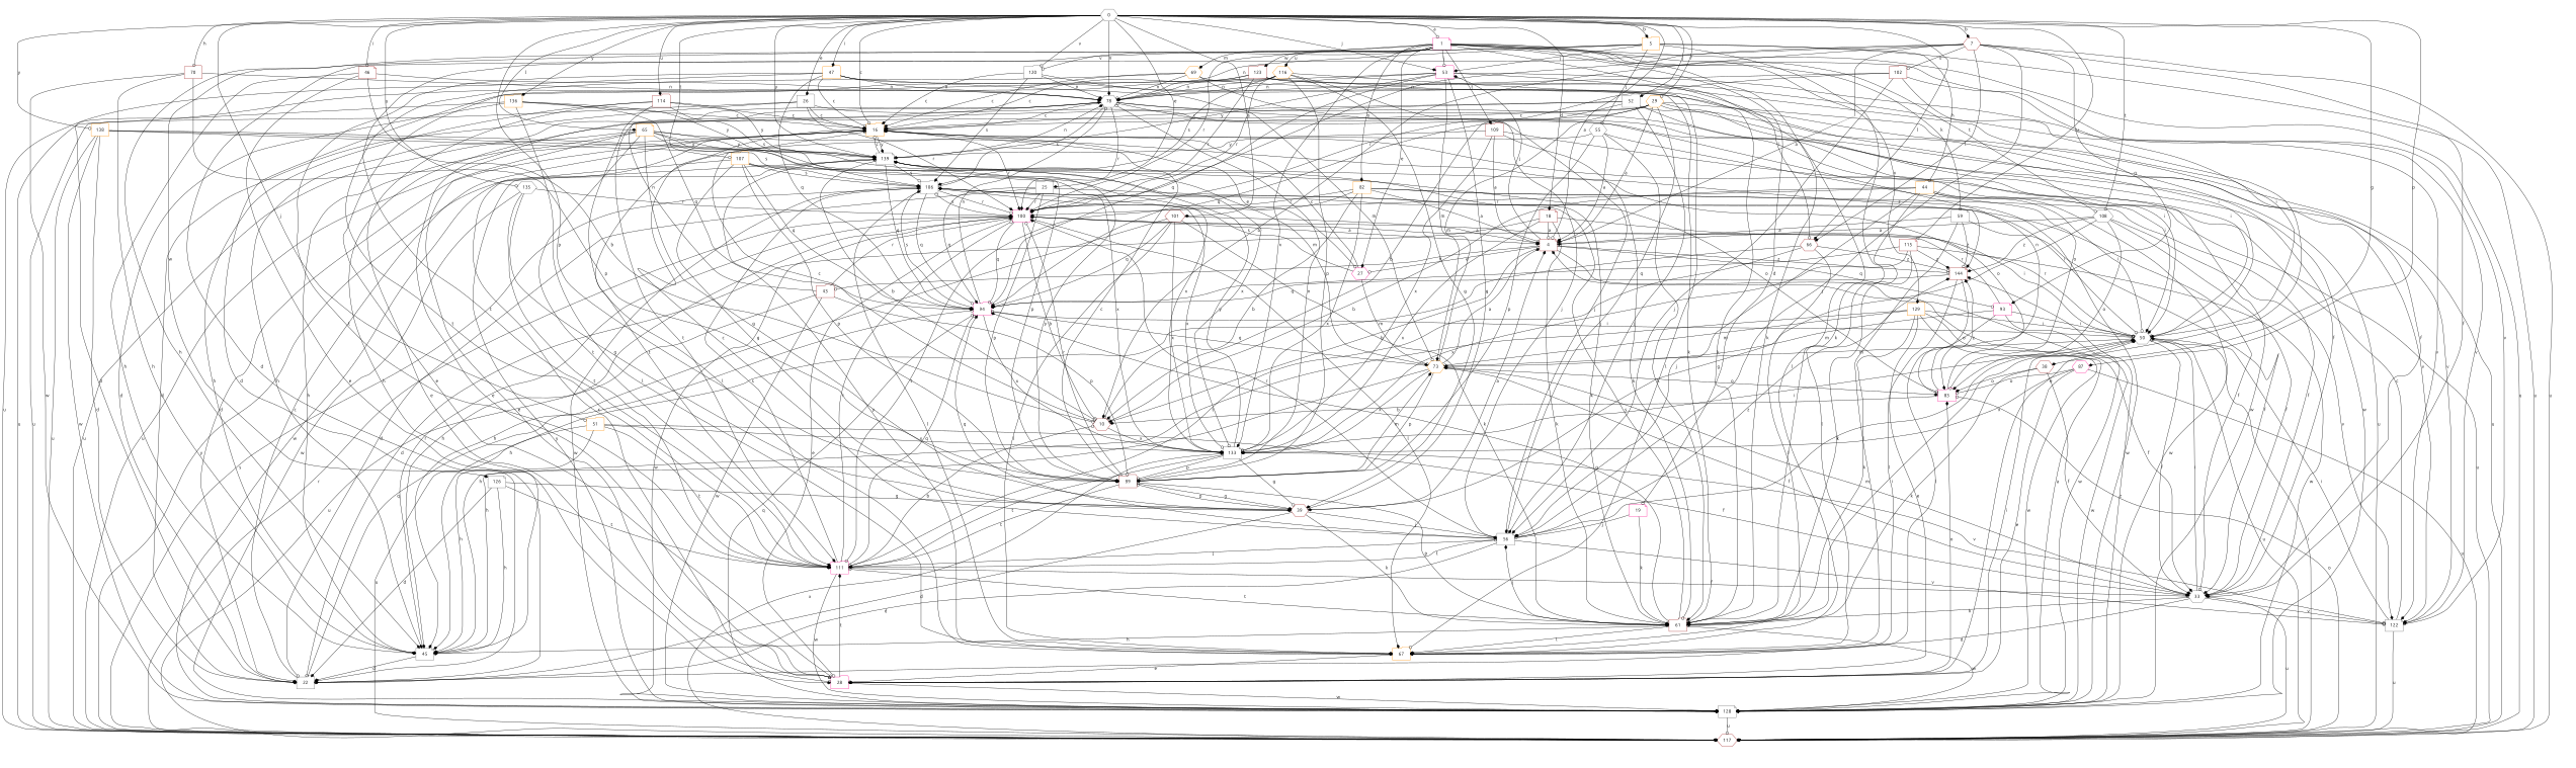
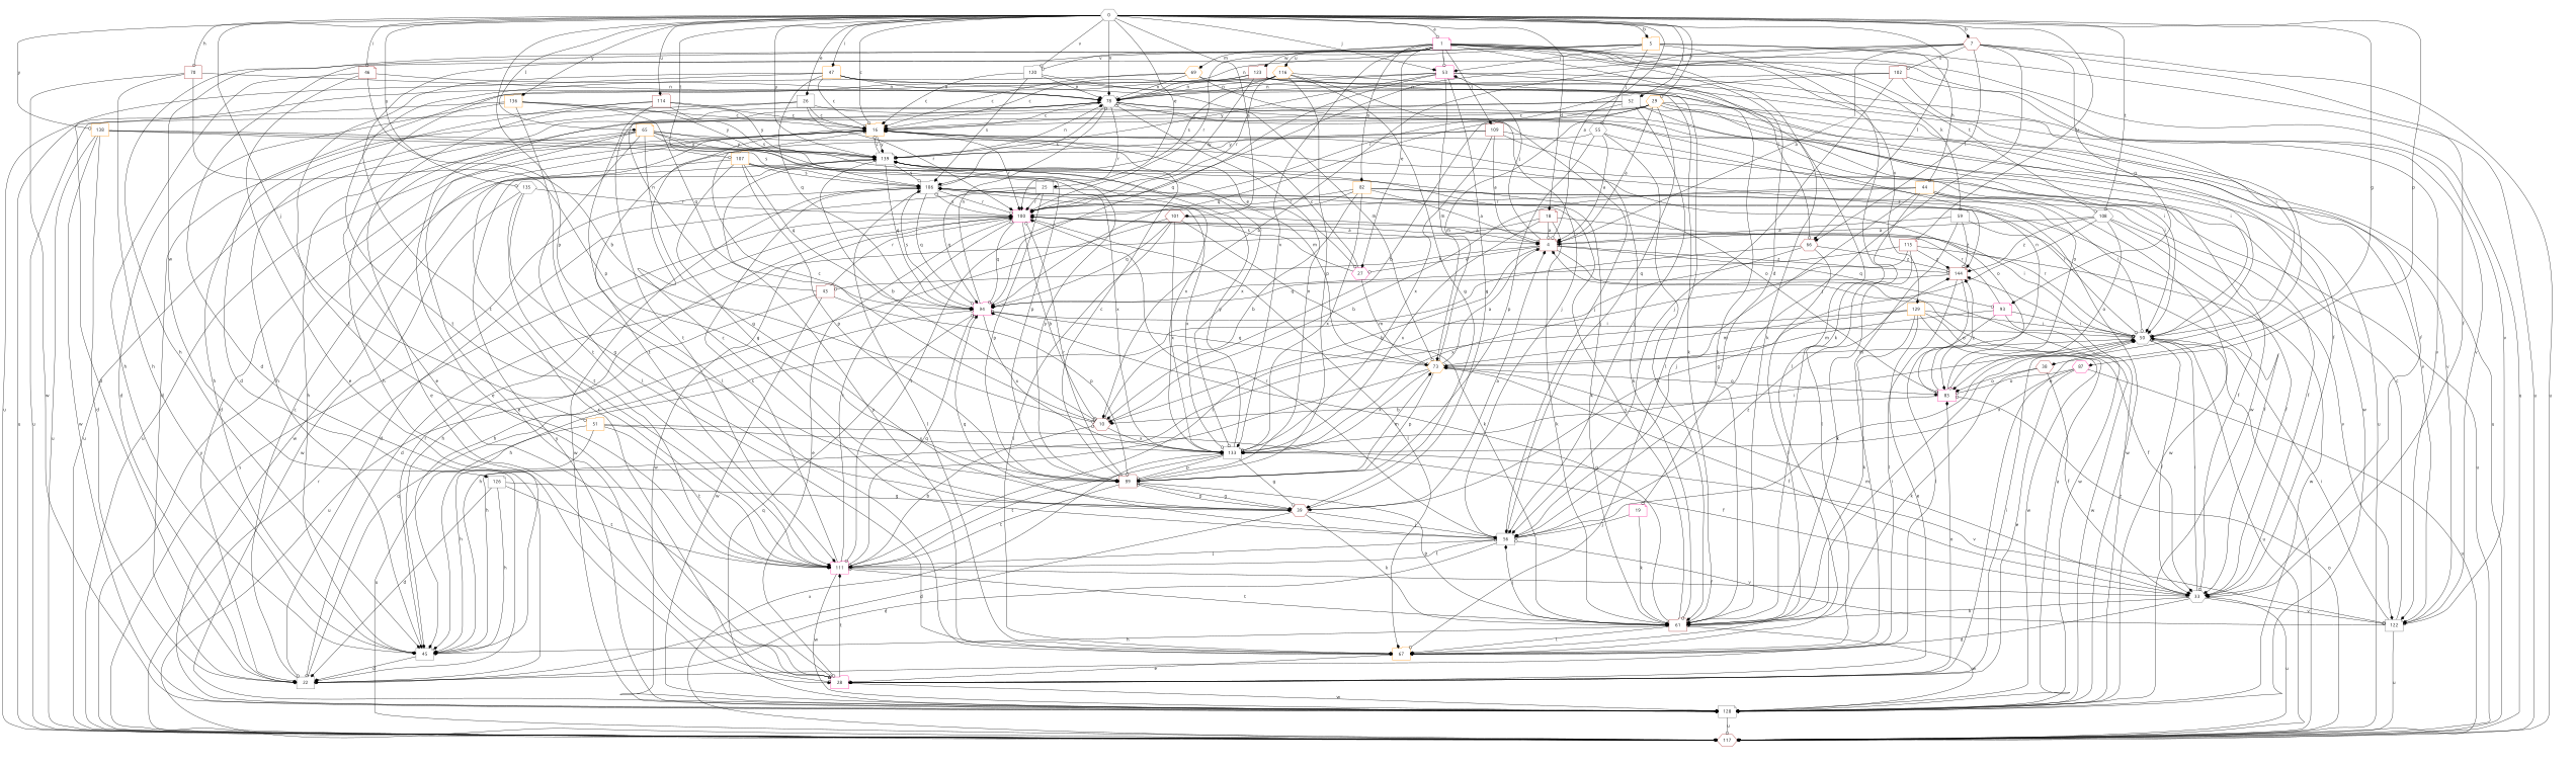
  strict digraph {
    fontname=Ubuntu
    node [color=gray40 fontname=Ubuntu shape=folder]
    edge [arrowhead=diamond fontname=Ubuntu]
    0 [shape=hexagon]
    1 [color=deeppink shape=note]
    4 [color=brown shape=note]
    5 [color=darkorange]
    7 [color=brown shape=hexagon]
    16 [color=darkorange]
    18 [color=brown shape=note]
    25
    26
    29 [color=darkorange shape=hexagon]
    38 [color=brown shape=hexagon]
    n12 [color=brown label=70]
    46 [color=brown shape=note]
    47 [color=darkorange]
    51 [color=darkorange]
    52
    53 [color=deeppink]
    65 [color=darkorange shape=note]
    66 [color=brown shape=hexagon]
    78 [shape=hexagon]
    87 [color=deeppink shape=hexagon]
    89 [color=brown]
    101 [color=brown shape=hexagon]
    107 [color=darkorange]
    108 [shape=hexagon]
    114 [color=brown]
    115 [color=brown shape=note]
    120
    135 [shape=hexagon]
    136 [color=darkorange]
    138 [color=darkorange]
    139 [shape=note]
    19 [color=deeppink shape=note]
    27 [color=deeppink shape=hexagon]
    59 [shape=note]
    61 [color=brown]
    69 [color=darkorange shape=hexagon]
    82 [color=darkorange]
    100 [color=deeppink]
    109 [color=brown]
    116 [color=darkorange shape=hexagon]
    117 [color=brown shape=hexagon]
    122 [shape=note]
    123 [color=brown]
    126 [shape=note]
    129 [color=darkorange]
    133 [shape=note]
    10 [color=brown shape=hexagon]
    43 [color=brown]
    93 [color=deeppink shape=note]
    128 [shape=note]
    144 [color=brown shape=note]
    44 [color=darkorange]
    45 [shape=note]
    55 [shape=hexagon]
    111 [color=deeppink]
    22
    33 [shape=hexagon]
    56 [shape=note]
    102 [color=brown]
    50 [shape=hexagon]
    94 [color=deeppink]
    73 [color=darkorange shape=hexagon]
    83 [color=deeppink]
    28 [color=deeppink]
    39 [color=brown shape=hexagon]
    67 [color=darkorange]
    106
    0 -> 1 [arrowhead=odot label=a]
    0 -> 4 [arrowhead=odot label=a]
    0 -> 5 [label=b]
    0 -> 7 [label=b]
    0 -> 16 [arrowhead=odot label=c]
    0 -> 18 [label=d]
    0 -> 25 [label=e]
    0 -> 26 [label=e]
    0 -> 29 [arrowhead=odot label=f]
    0 -> 38 [label=g]
    0 -> n12 [arrowhead=odot label=h]
    0 -> 46 [arrowhead=odot label=i]
    0 -> 47 [label=i]
    0 -> 51 [arrowhead=odot label=j]
    0 -> 52 [label=j]
    0 -> 53 [label=j]
    0 -> 65 [label=l]
    0 -> 66 [label=l]
    0 -> 78 [label=n]
    0 -> 87 [label=p]
    0 -> 89 [label=p]
    0 -> 101 [label=s]
    0 -> 107 [arrowhead=odot label=t]
    0 -> 108 [arrowhead=odot label=t]
    0 -> 114 [label=u]
    0 -> 115 [arrowhead=odot label=u]
    0 -> 120 [arrowhead=odot label=v]
    0 -> 135 [arrowhead=odot label=y]
    0 -> 136 [label=y]
    0 -> 138 [arrowhead=odot label=y]
    0 -> 139 [label=y]
    1 -> 53 [arrowhead=odot label=j]
    1 -> 66 [arrowhead=odot label=l]
    1 -> 108 [arrowhead=odot label=t]
    1 -> 120 [arrowhead=odot label=v]
    1 -> 19 [arrowhead=odot label=d]
    1 -> 27 [label=e]
    1 -> 59 [arrowhead=odot label=k]
    1 -> 61 [arrowhead=odot label=k]
    1 -> 69 [label=m]
    1 -> 82 [label=o]
    1 -> 100 [arrowhead=odot label=r]
    1 -> 109 [label=t]
    1 -> 116 [label=u]
    1 -> 117 [arrowhead=odot label=u]
    1 -> 122 [arrowhead=odot label=v]
    1 -> 123 [label=w]
    1 -> 126 [label=w]
    1 -> 129 [label=x]
    1 -> 133 [label=x]
    4 -> 53 [label=j]
    4 -> 27 [arrowhead=odot label=e]
    4 -> 10 [label=b]
    4 -> 43 [arrowhead=odot label=h]
    4 -> 93 [arrowhead=odot label=q]
    4 -> 128 [label=w]
    4 -> 144 [arrowhead=odot label=z]
    5 -> 53 [label=j]
    5 -> 78 [arrowhead=odot label=n]
    5 -> 61 [label=k]
    5 -> 117 [label=u]
    5 -> 44 [arrowhead=odot label=h]
    5 -> 45 [label=h]
    5 -> 55 [arrowhead=odot label=j]
    5 -> 111 [label=t]
    7 -> 4 [label=a]
    7 -> 66 [label=l]
    7 -> 100 [arrowhead=odot label=r]
    7 -> 117 [label=u]
    7 -> 10 [label=b]
    7 -> 93 [label=q]
    7 -> 22 [arrowhead=odot label=d]
    7 -> 33 [label=f]
    7 -> 56 [label=j]
    7 -> 102 [arrowhead=odot label=s]
    16 -> 139 [label=y]
    16 -> 27 [arrowhead=odot label=e]
    16 -> 100 [label=r]
    16 -> 117 [label=u]
    16 -> 22 [label=d]
    18 -> 4 [arrowhead=odot label=a]
    18 -> 61 [label=k]
    18 -> 133 [arrowhead=odot label=x]
    18 -> 22 [arrowhead=odot label=d]
    18 -> 50 [arrowhead=odot label=i]
    25 -> 89 [arrowhead=odot label=p]
    25 -> 100 [label=r]
    25 -> 22 [arrowhead=odot label=d]
    25 -> 50 [arrowhead=odot label=i]
    25 -> 94 [label=q]
    26 -> 16 [arrowhead=odot label=c]
    26 -> 100 [label=r]
    26 -> 117 [arrowhead=odot label=u]
    26 -> 22 [label=d]
    26 -> 50 [label=i]
    29 -> 4 [arrowhead=odot label=a]
    29 -> 16 [label=c]
    29 -> 117 [label=u]
    29 -> 122 [label=v]
    29 -> 111 [label=t]
    29 -> 56 [arrowhead=odot label=j]
    29 -> 50 [label=i]
    29 -> 94 [label=q]
    29 -> 73 [arrowhead=odot label=m]
    38 -> 61 [arrowhead=odot label=k]
    38 -> 33 [label=f]
    38 -> 83 [label=o]
    n12 -> 78 [label=n]
    n12 -> 89 [label=p]
    n12 -> 128 [label=w]
    n12 -> 45 [arrowhead=odot label=h]
    46 -> 78 [label=n]
    46 -> 10 [arrowhead=odot label=b]
    46 -> 45 [label=h]
    46 -> 28 [label=e]
    47 -> 16 [arrowhead=odot label=c]
    47 -> 78 [label=n]
    47 -> 117 [arrowhead=odot label=u]
    47 -> 111 [label=t]
    47 -> 33 [arrowhead=odot label=f]
    47 -> 94 [label=q]
    47 -> 73 [arrowhead=odot label=m]
    51 -> 117 [label=u]
    51 -> 133 [label=x]
    51 -> 45 [label=h]
    51 -> 111 [label=t]
    51 -> 33 [label=f]
    52 -> 16 [arrowhead=odot label=c]
    52 -> 122 [arrowhead=odot label=v]
    52 -> 10 [label=b]
    52 -> 128 [label=w]
    52 -> 45 [label=h]
    52 -> 56 [label=j]
    53 -> 78 [arrowhead=odot label=n]
    53 -> 139 [arrowhead=odot label=y]
    53 -> 122 [label=v]
    53 -> 22 [label=d]
    53 -> 94 [arrowhead=odot label=q]
    53 -> 73 [label=m]
    53 -> 39 [arrowhead=odot label=g]
    53 -> 67 [arrowhead=odot label=l]
    65 -> 89 [label=p]
    65 -> 139 [label=y]
    65 -> 117 [label=u]
    65 -> 133 [arrowhead=odot label=x]
    65 -> 144 [label=z]
    65 -> 45 [label=h]
    65 -> 111 [label=t]
    65 -> 73 [label=m]
    65 -> 28 [arrowhead=odot label=e]
    65 -> 39 [label=g]
    66 -> 144 [arrowhead=odot label=z]
    66 -> 45 [label=h]
    66 -> 111 [arrowhead=odot label=t]
    66 -> 67 [arrowhead=odot label=l]
    78 -> 16 [label=c]
    78 -> 100 [label=r]
    78 -> 117 [arrowhead=odot label=u]
    78 -> 128 [label=w]
    78 -> 45 [label=h]
    78 -> 28 [arrowhead=odot label=e]
    78 -> 106 [arrowhead=odot label=s]
    87 -> 117 [label=u]
    87 -> 133 [arrowhead=odot label=x]
    87 -> 83 [arrowhead=odot label=o]
    87 -> 28 [label=e]
    89 -> 16 [arrowhead=odot label=c]
    89 -> 78 [arrowhead=odot label=n]
    89 -> 139 [label=y]
    89 -> 100 [arrowhead=odot label=r]
    89 -> 111 [label=t]
    89 -> 73 [label=m]
    89 -> 39 [label=g]
    101 -> 4 [label=a]
    101 -> 61 [label=k]
    101 -> 133 [arrowhead=odot label=x]
    101 -> 45 [label=h]
    101 -> 94 [label=q]
    101 -> 67 [label=l]
    107 -> 89 [label=p]
    107 -> 133 [arrowhead=odot label=x]
    107 -> 128 [label=w]
    107 -> 94 [label=q]
    107 -> 83 [arrowhead=odot label=o]
    107 -> 39 [arrowhead=odot label=g]
    107 -> 106 [label=s]
    108 -> 4 [label=a]
    108 -> 122 [label=v]
    108 -> 144 [label=z]
    108 -> 33 [label=f]
    108 -> 83 [label=o]
    108 -> 39 [label=g]
    114 -> 16 [label=c]
    114 -> 139 [label=y]
    114 -> 45 [label=h]
    114 -> 28 [arrowhead=odot label=e]
    114 -> 67 [label=l]
    114 -> 106 [label=s]
    115 -> 61 [arrowhead=odot label=k]
    115 -> 133 [label=x]
    115 -> 128 [label=w]
    115 -> 144 [label=z]
    115 -> 94 [label=q]
    120 -> 16 [label=c]
    120 -> 78 [label=n]
    120 -> 50 [arrowhead=odot label=i]
    120 -> 106 [label=s]
    135 -> 100 [label=r]
    135 -> 128 [label=w]
    135 -> 111 [label=t]
    135 -> 39 [arrowhead=odot label=g]
    136 -> 16 [label=c]
    136 -> 139 [arrowhead=odot label=y]
    136 -> 117 [label=u]
    136 -> 22 [arrowhead=odot label=d]
    136 -> 94 [label=q]
    136 -> 67 [arrowhead=odot label=l]
    138 -> 139 [arrowhead=odot label=y]
    138 -> 117 [arrowhead=odot label=u]
    138 -> 133 [arrowhead=odot label=x]
    138 -> 128 [arrowhead=odot label=w]
    138 -> 22 [label=d]
    138 -> 106 [label=s]
    139 -> 16 [arrowhead=odot label=c]
    139 -> 78 [label=n]
    139 -> 61 [label=k]
    139 -> 10 [arrowhead=odot label=b]
    139 -> 94 [label=q]
    139 -> 83 [label=o]
    139 -> 106 [arrowhead=odot label=s]
    19 -> 61 [arrowhead=odot label=k]
    19 -> 56 [arrowhead=odot label=j]
    27 -> 16 [label=c]
    27 -> 73 [arrowhead=odot label=m]
    27 -> 106 [label=s]
    59 -> 4 [arrowhead=odot label=a]
    59 -> 144 [arrowhead=odot label=z]
    59 -> 33 [label=f]
    59 -> 67 [arrowhead=odot label=l]
    61 -> 89 [arrowhead=odot label=p]
    61 -> 128 [arrowhead=odot label=w]
    61 -> 45 [label=h]
    61 -> 111 [arrowhead=odot label=t]
    61 -> 56 [label=j]
    61 -> 50 [label=i]
    61 -> 94 [label=q]
    61 -> 67 [label=l]
    61 -> 106 [label=s]
    69 -> 16 [label=c]
    69 -> 78 [arrowhead=odot label=n]
    69 -> 61 [arrowhead=odot label=k]
    69 -> 111 [arrowhead=odot label=t]
    69 -> 56 [label=j]
    82 -> 4 [arrowhead=odot label=a]
    82 -> 100 [arrowhead=odot label=r]
    82 -> 133 [arrowhead=odot label=x]
    82 -> 10 [arrowhead=odot label=b]
    82 -> 128 [label=w]
    82 -> 111 [arrowhead=odot label=t]
    82 -> 33 [arrowhead=odot label=f]
    100 -> 4 [label=a]
    100 -> 10 [arrowhead=odot label=b]
    100 -> 128 [arrowhead=odot label=w]
    100 -> 45 [label=h]
    100 -> 94 [arrowhead=odot label=q]
    100 -> 28 [arrowhead=odot label=e]
    100 -> 67 [label=l]
    100 -> 106 [arrowhead=odot label=s]
    109 -> 4 [arrowhead=odot label=a]
+   109 -> 139 [arrowhead=odot label=y]
    109 -> 61 [arrowhead=odot label=k]
    109 -> 133 [arrowhead=odot label=x]
    109 -> 111 [label=t]
    109 -> 50 [label=i]
    116 -> 78 [arrowhead=odot label=n]
    116 -> 89 [arrowhead=odot label=p]
    116 -> 61 [label=k]
    116 -> 100 [label=r]
    116 -> 56 [label=j]
    116 -> 28 [arrowhead=odot label=e]
    116 -> 39 [label=g]
    116 -> 106 [label=s]
    117 -> 139 [arrowhead=odot label=y]
    117 -> 100 [arrowhead=odot label=r]
    117 -> 133 [arrowhead=odot label=x]
    117 -> 50 [label=i]
    117 -> 83 [arrowhead=odot label=o]
    117 -> 106 [label=s]
    122 -> 16 [arrowhead=odot label=c]
    122 -> 117 [label=u]
    122 -> 50 [arrowhead=odot label=i]
    123 -> 16 [label=c]
    123 -> 78 [label=n]
    123 -> 100 [arrowhead=odot label=r]
    123 -> 122 [label=v]
    123 -> 22 [arrowhead=odot label=d]
    123 -> 33 [label=f]
    123 -> 67 [arrowhead=odot label=l]
    126 -> 45 [arrowhead=odot label=h]
    126 -> 111 [label=t]
    126 -> 22 [label=d]
    126 -> 39 [arrowhead=odot label=g]
    129 -> 61 [label=k]
    129 -> 128 [label=w]
    129 -> 45 [label=h]
    129 -> 33 [label=f]
    129 -> 50 [arrowhead=odot label=i]
    129 -> 73 [arrowhead=odot label=m]
    129 -> 28 [label=e]
    133 -> 89 [arrowhead=odot label=p]
    133 -> 139 [label=y]
    133 -> 122 [arrowhead=odot label=v]
    133 -> 111 [label=t]
    133 -> 50 [label=i]
    133 -> 39 [arrowhead=odot label=g]
    10 -> 16 [arrowhead=odot label=c]
    10 -> 133 [label=x]
    43 -> 78 [label=n]
    43 -> 89 [arrowhead=odot label=p]
    43 -> 100 [label=r]
    43 -> 117 [arrowhead=odot label=u]
    43 -> 128 [arrowhead=odot label=w]
    93 -> 100 [label=r]
    93 -> 128 [label=w]
    93 -> 50 [arrowhead=odot label=i]
    93 -> 73 [arrowhead=odot label=m]
    93 -> 67 [label=l]
    128 -> 4 [label=a]
    128 -> 139 [arrowhead=odot label=y]
    128 -> 117 [arrowhead=odot label=u]
    128 -> 144 [label=z]
    128 -> 94 [arrowhead=odot label=q]
    144 -> 94 [label=q]
    144 -> 83 [arrowhead=odot label=o]
    144 -> 67 [label=l]
    44 -> 100 [label=r]
    44 -> 117 [label=u]
    44 -> 10 [arrowhead=odot label=b]
    44 -> 128 [label=w]
    44 -> 56 [label=j]
    44 -> 50 [arrowhead=odot label=i]
    44 -> 67 [label=l]
    45 -> 100 [label=r]
    45 -> 22 [label=d]
    55 -> 4 [label=a]
    55 -> 89 [label=p]
    55 -> 139 [label=y]
    55 -> 61 [label=k]
    55 -> 83 [arrowhead=odot label=o]
    111 -> 100 [arrowhead=odot label=r]
    111 -> 10 [arrowhead=odot label=b]
    111 -> 128 [arrowhead=odot label=w]
    111 -> 33 [arrowhead=odot label=f]
    111 -> 56 [arrowhead=odot label=j]
    111 -> 94 [arrowhead=odot label=q]
    111 -> 106 [arrowhead=odot label=s]
    22 -> 16 [arrowhead=odot label=c]
    22 -> 94 [arrowhead=odot label=q]
    33 -> 61 [label=k]
    33 -> 117 [arrowhead=odot label=u]
    33 -> 122 [arrowhead=odot label=v]
    33 -> 22 [arrowhead=odot label=d]
    33 -> 50 [arrowhead=odot label=i]
    33 -> 73 [label=m]
    56 -> 16 [arrowhead=odot label=c]
    56 -> 100 [label=r]
-   56 -> 122 [arrowhead=odot label=v]
+   122 -> 56 [arrowhead=odot label=v]
    56 -> 144 [label=z]
    56 -> 111 [arrowhead=odot label=t]
    56 -> 22 [label=d]
    56 -> 50 [label=i]
    56 -> 94 [label=q]
    102 -> 78 [arrowhead=odot label=n]
    102 -> 100 [label=r]
    102 -> 56 [label=j]
    102 -> 50 [arrowhead=odot label=i]
    102 -> 28 [arrowhead=odot label=e]
    50 -> 100 [arrowhead=odot label=r]
    50 -> 117 [label=u]
    50 -> 33 [label=f]
    50 -> 73 [label=m]
    94 -> 78 [arrowhead=odot label=n]
    94 -> 133 [arrowhead=odot label=x]
    94 -> 50 [arrowhead=odot label=i]
    94 -> 106 [label=s]
    73 -> 4 [label=a]
    73 -> 89 [arrowhead=odot label=p]
    73 -> 133 [label=x]
    73 -> 45 [label=h]
    73 -> 33 [label=f]
    73 -> 94 [arrowhead=odot label=q]
    73 -> 83 [label=o]
    83 -> 78 [arrowhead=odot label=n]
    83 -> 10 [label=b]
    83 -> 144 [label=z]
    28 -> 16 [label=c]
    28 -> 128 [arrowhead=odot label=w]
    28 -> 111 [label=t]
    28 -> 50 [label=i]
    28 -> 83 [label=o]
    39 -> 4 [label=a]
    39 -> 89 [arrowhead=odot label=p]
    39 -> 61 [label=k]
    39 -> 22 [arrowhead=odot label=d]
    39 -> 56 [arrowhead=odot label=j]
    67 -> 139 [label=y]
    67 -> 28 [arrowhead=odot label=e]
    106 -> 100 [arrowhead=odot label=r]
    106 -> 133 [arrowhead=odot label=x]
    106 -> 128 [label=w]
    106 -> 33 [arrowhead=odot label=f]
    106 -> 94 [arrowhead=odot label=q]
    106 -> 67 [arrowhead=odot label=l]
  }
